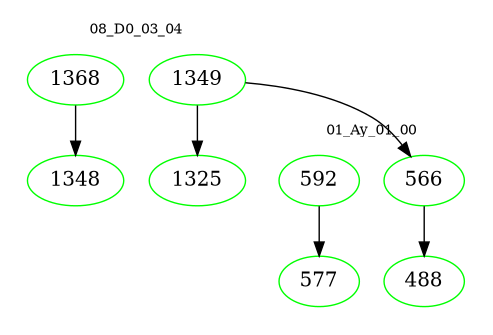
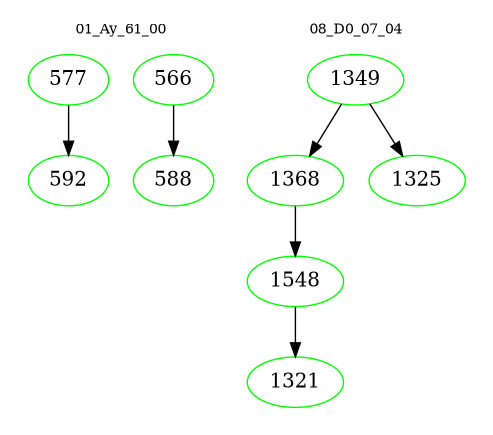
  digraph {
    node [color=green]
    edge [color=black]
    n1 [label=566]
-   n2 [label=488]
+   n2 [label=588]
    n3 [label=592]
    n4 [label=577]
    n5 [label=1349]
    n6 [label=1368]
    n7 [label=1325]
-   n8 [label=1348]
+   n8 [label=1548]
+   n9 [label=1321]
    subgraph cluster_1 {
      color=white
      fontsize=10
-     label="01_Ay_01_00"
+     label="01_Ay_61_00"
      n1
      n2
      n3
      n4
    }
    subgraph cluster_2 {
      color=white
      fontsize=10
-     label="08_D0_03_04"
+     label="08_D0_07_04"
      n5
      n6
      n7
      n8
+     n9
    }
    n1 -> n2
-   n3 -> n4
-   n5 -> n1
+   n4 -> n3
+   n5 -> n6
    n5 -> n7
    n6 -> n8
+   n8 -> n9
  }
